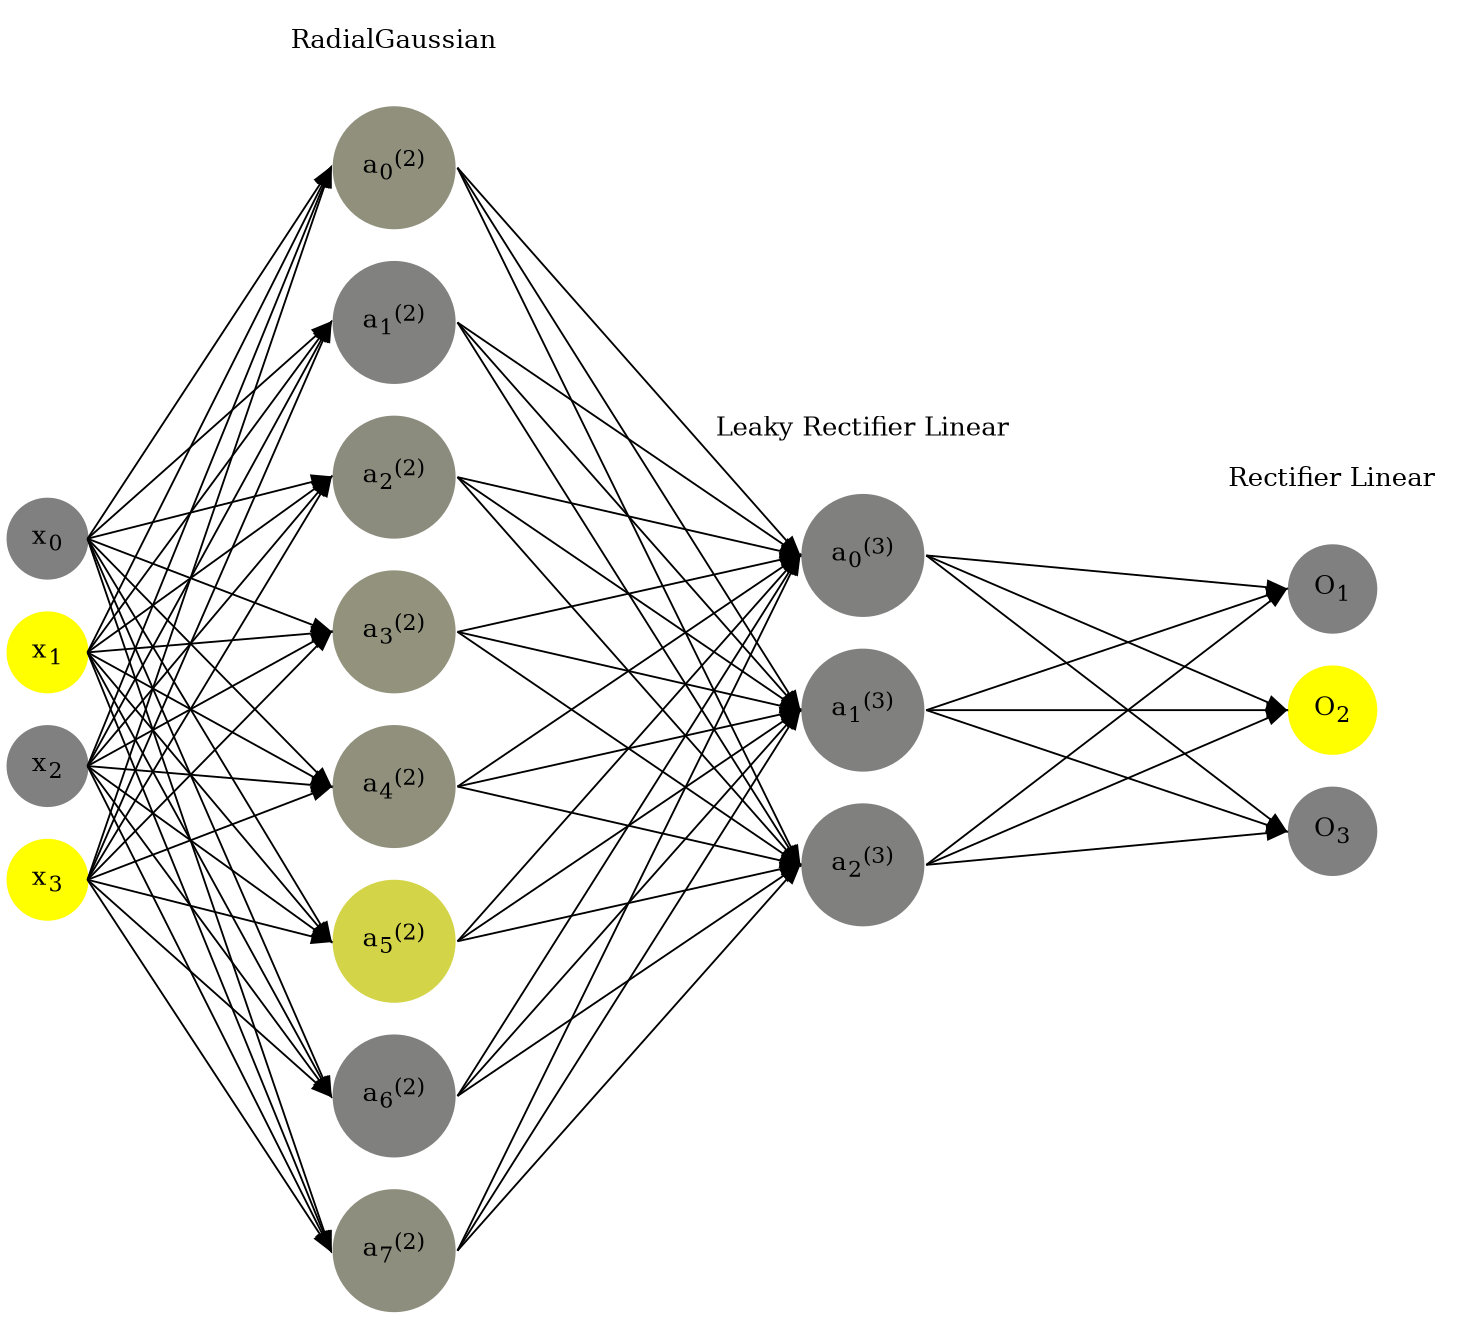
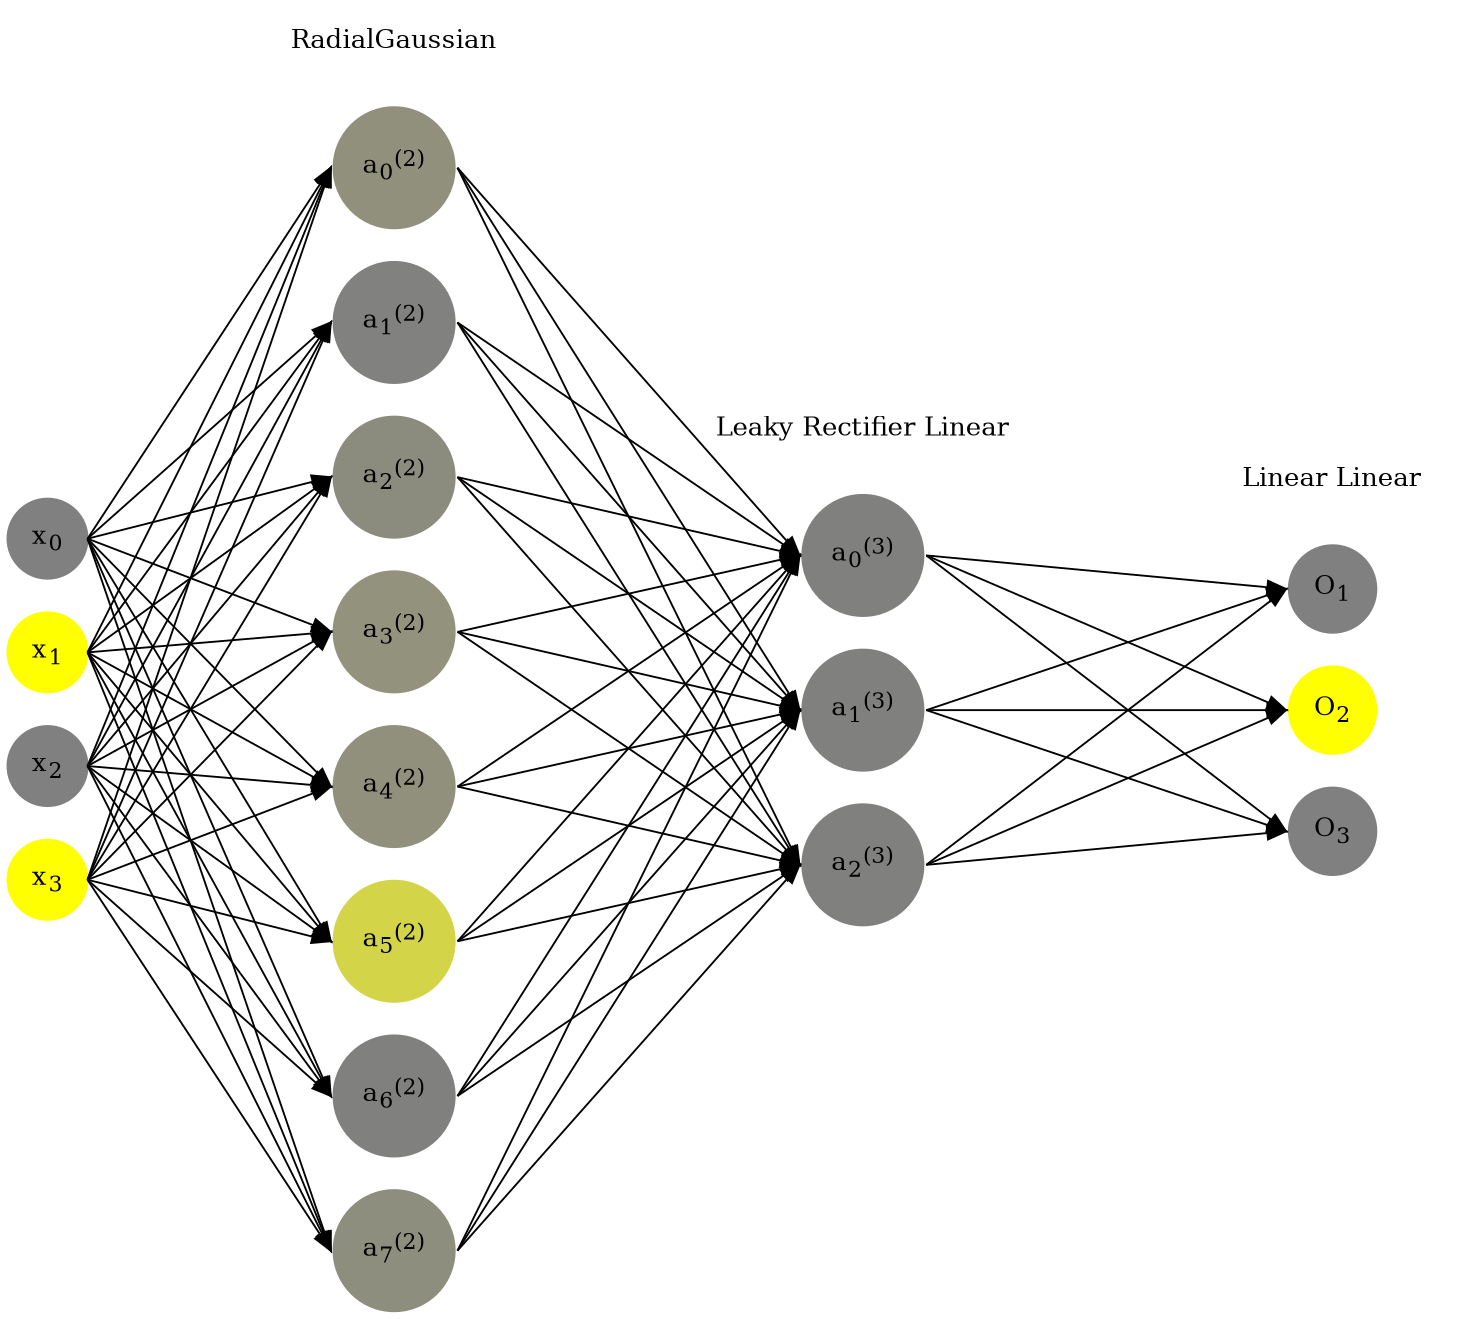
  digraph {
    rankdir=LR
    ranksep=1.4
    splines=false
    node [color="0.1667, 0.0, 0.5" fillcolor="0.1667, 0.0, 0.5" shape=circle style=filled]
    edge [headport=w style=solid tailport=e]
    n1 [label=<x<sub>0</sub>>]
    n2 [color="0.1667, 1.0, 1.0" fillcolor="0.1667, 1.0, 1.0" label=<x<sub>1</sub>>]
    n3 [label=<x<sub>2</sub>>]
    n4 [color="0.1667, 1.0, 1.0" fillcolor="0.1667, 1.0, 1.0" label=<x<sub>3</sub>>]
    n5 [color="0.1667, 0.130661, 0.565331" fillcolor="0.1667, 0.130661, 0.565331" label=<a<sub>0</sub><sup>(2)</sup>>]
    n6 [color="0.1667, 0.008539, 0.504270" fillcolor="0.1667, 0.008539, 0.504270" label=<a<sub>1</sub><sup>(2)</sup>>]
    n7 [color="0.1667, 0.100739, 0.550370" fillcolor="0.1667, 0.100739, 0.550370" label=<a<sub>2</sub><sup>(2)</sup>>]
    n8 [color="0.1667, 0.147085, 0.573542" fillcolor="0.1667, 0.147085, 0.573542" label=<a<sub>3</sub><sup>(2)</sup>>]
    n9 [color="0.1667, 0.125105, 0.562552" fillcolor="0.1667, 0.125105, 0.562552" label=<a<sub>4</sub><sup>(2)</sup>>]
    n10 [color="0.1667, 0.659811, 0.829906" fillcolor="0.1667, 0.659811, 0.829906" label=<a<sub>5</sub><sup>(2)</sup>>]
    n11 [color="0.1667, 0.005625, 0.502813" fillcolor="0.1667, 0.005625, 0.502813" label=<a<sub>6</sub><sup>(2)</sup>>]
    n12 [color="0.1667, 0.110724, 0.555362" fillcolor="0.1667, 0.110724, 0.555362" label=<a<sub>7</sub><sup>(2)</sup>>]
    n13 [color="0.1667, 0.000950, 0.500475" fillcolor="0.1667, 0.000950, 0.500475" label=<a<sub>0</sub><sup>(3)</sup>>]
    n14 [color="0.1667, 0.000898, 0.500449" fillcolor="0.1667, 0.000898, 0.500449" label=<a<sub>1</sub><sup>(3)</sup>>]
    n15 [color="0.1667, 0.000534, 0.500267" fillcolor="0.1667, 0.000534, 0.500267" label=<a<sub>2</sub><sup>(3)</sup>>]
    n16 [label=<O<sub>1</sub>>]
    n17 [color="0.1667, 1.0, 1.0" fillcolor="0.1667, 1.0, 1.0" label=<O<sub>2</sub>>]
    n18 [label=<O<sub>3</sub>>]
    n19 [label=RadialGaussian shape=plaintext color="" fillcolor="" style=""]
    n20 [label="Leaky Rectifier Linear" shape=plaintext color="" fillcolor="" style=""]
-   n21 [label="Rectifier Linear" shape=plaintext color="" fillcolor="" style=""]
+   n21 [label="Linear Linear" shape=plaintext color="" fillcolor="" style=""]
    subgraph sub_1 {
      n1
    }
    subgraph sub_2 {
      n2
    }
    subgraph sub_3 {
      n3
    }
    subgraph sub_4 {
      n4
    }
    subgraph sub_5 {
      n5
    }
    subgraph sub_6 {
      n6
    }
    subgraph sub_7 {
      n7
    }
    subgraph sub_8 {
      n8
    }
    subgraph sub_9 {
      n9
    }
    subgraph sub_10 {
      n10
    }
    subgraph sub_11 {
      n11
    }
    subgraph sub_12 {
      n12
    }
    subgraph sub_13 {
      n13
    }
    subgraph sub_14 {
      n14
    }
    subgraph sub_15 {
      n15
    }
    subgraph sub_16 {
      n16
    }
    subgraph sub_17 {
      n17
    }
    subgraph sub_18 {
      n18
    }
    subgraph sub_19 {
      rank=same
      n1
      n2
      n3
      n4
    }
    subgraph sub_20 {
      rank=same
      n5
      n6
      n7
      n8
      n9
      n10
      n11
      n12
    }
    subgraph sub_21 {
      rank=same
      n13
      n14
      n15
    }
    subgraph sub_22 {
      rank=same
      n16
      n17
      n18
    }
    subgraph sub_23 {
      rank=same
      n5
      n19
    }
    subgraph sub_24 {
      rank=same
      n13
      n20
    }
    subgraph sub_25 {
      rank=same
      n16
      n21
    }
    n1 -> n2 [style=invis]
    n1 -> n5
    n1 -> n6
    n1 -> n7
    n1 -> n8
    n1 -> n9
    n1 -> n10
    n1 -> n11
    n1 -> n12
    n2 -> n3 [style=invis]
    n2 -> n5
    n2 -> n6
    n2 -> n7
    n2 -> n8
    n2 -> n9
    n2 -> n10
    n2 -> n11
    n2 -> n12
    n3 -> n4 [style=invis]
    n3 -> n5
    n3 -> n6
    n3 -> n7
    n3 -> n8
    n3 -> n9
    n3 -> n10
    n3 -> n11
    n3 -> n12
    n4 -> n5
    n4 -> n6
    n4 -> n7
    n4 -> n8
    n4 -> n9
    n4 -> n10
    n4 -> n11
    n4 -> n12
    n5 -> n6 [style=invis]
    n5 -> n13
    n5 -> n14
    n5 -> n15
    n6 -> n7 [style=invis]
    n6 -> n13
    n6 -> n14
    n6 -> n15
    n7 -> n8 [style=invis]
    n7 -> n13
    n7 -> n14
    n7 -> n15
    n8 -> n9 [style=invis]
    n8 -> n13
    n8 -> n14
    n8 -> n15
    n9 -> n10 [style=invis]
    n9 -> n13
    n9 -> n14
    n9 -> n15
    n10 -> n11 [style=invis]
    n10 -> n13
    n10 -> n14
    n10 -> n15
    n11 -> n12 [style=invis]
    n11 -> n13
    n11 -> n14
    n11 -> n15
    n12 -> n13
    n12 -> n14
    n12 -> n15
    n13 -> n14 [style=invis]
    n13 -> n16
    n13 -> n17
    n13 -> n18
    n14 -> n15 [style=invis]
    n14 -> n16
    n14 -> n17
    n14 -> n18
    n15 -> n16
    n15 -> n17
    n15 -> n18
    n16 -> n17 [style=invis]
    n17 -> n18 [style=invis]
    n19 -> n5 [style=invis]
    n20 -> n13 [style=invis]
    n21 -> n16 [style=invis]
  }
